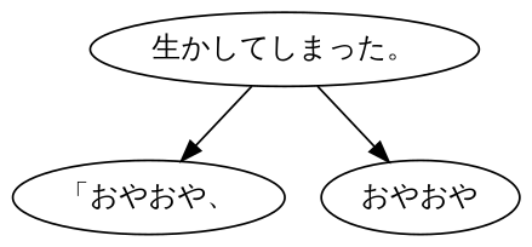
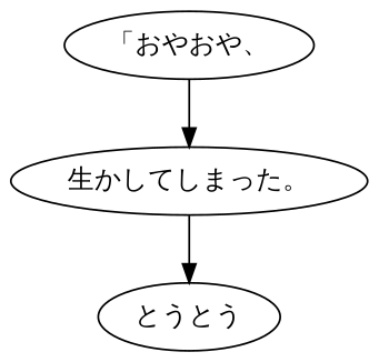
  digraph {
    n1 [label="「おやおや、"]
    n2 [label="生かしてしまった。"]
-   n3 [label="おやおや"]
-   n2 -> n1
+   n3 [label="とうとう"]
+   n1 -> n2
    n2 -> n3
  }
